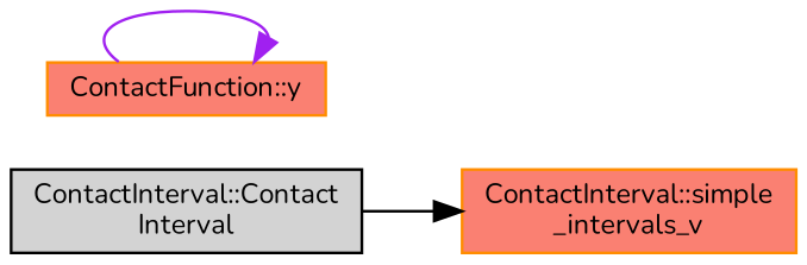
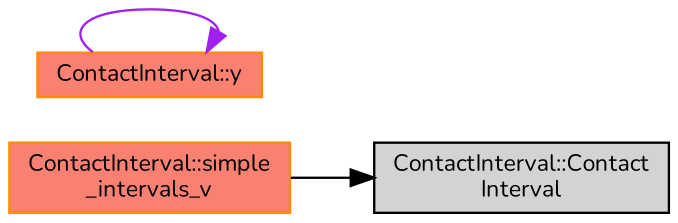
  digraph {
    fontname=Nunito
    rankdir=LR
    node [color=darkorange fillcolor=salmon fontname=Nunito fontsize=10 shape=record style=filled]
    edge [fontname=Nunito fontsize=10 labelfontname=Helvetica labelfontsize=10 style=solid]
    n1 [fontcolor=black height=0.2 label="ContactInterval::simple\l_intervals_v" width=0.4]
    n2 [color=black fillcolor=lightgrey height=0.2 label="ContactInterval::Contact\lInterval" width=0.4]
-   n3 [height=0.2 label="ContactFunction::y" width=0.4]
-   n2 -> n1 [color=black]
+   n3 [height=0.2 label="ContactInterval::y" width=0.4]
+   n1 -> n2 [color=black]
    n3 -> n3 [color=purple]
  }
